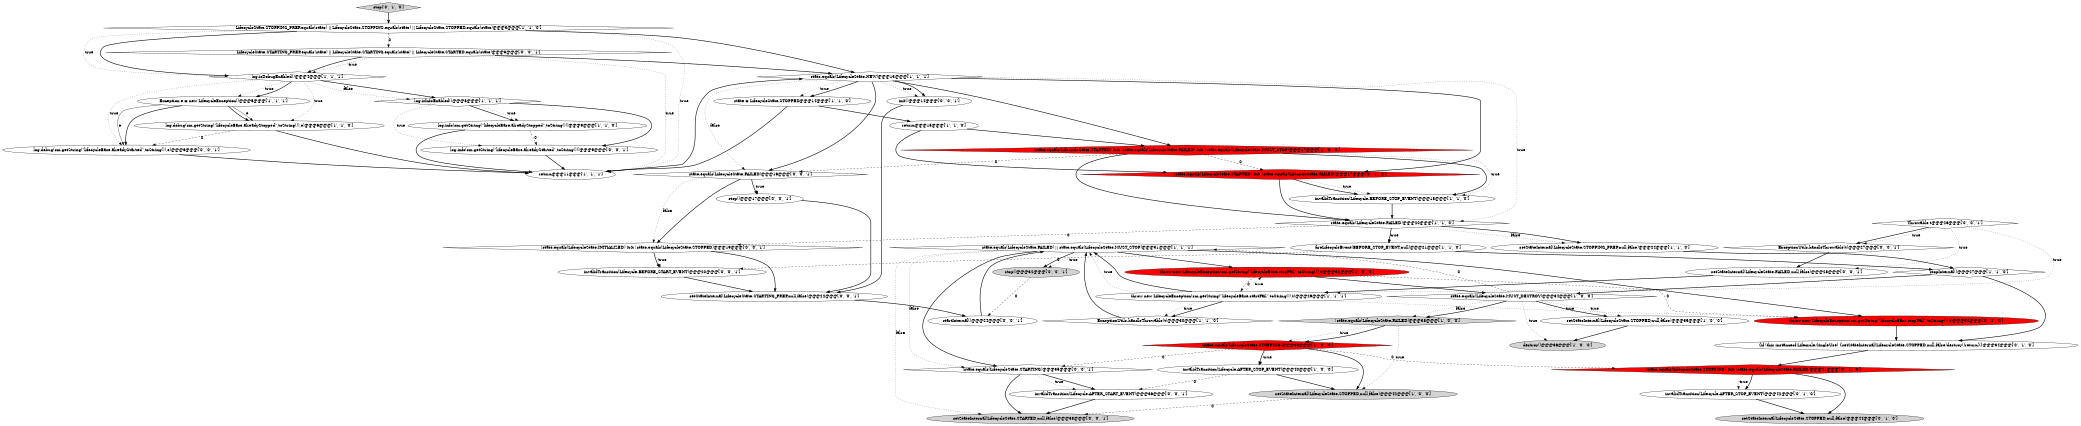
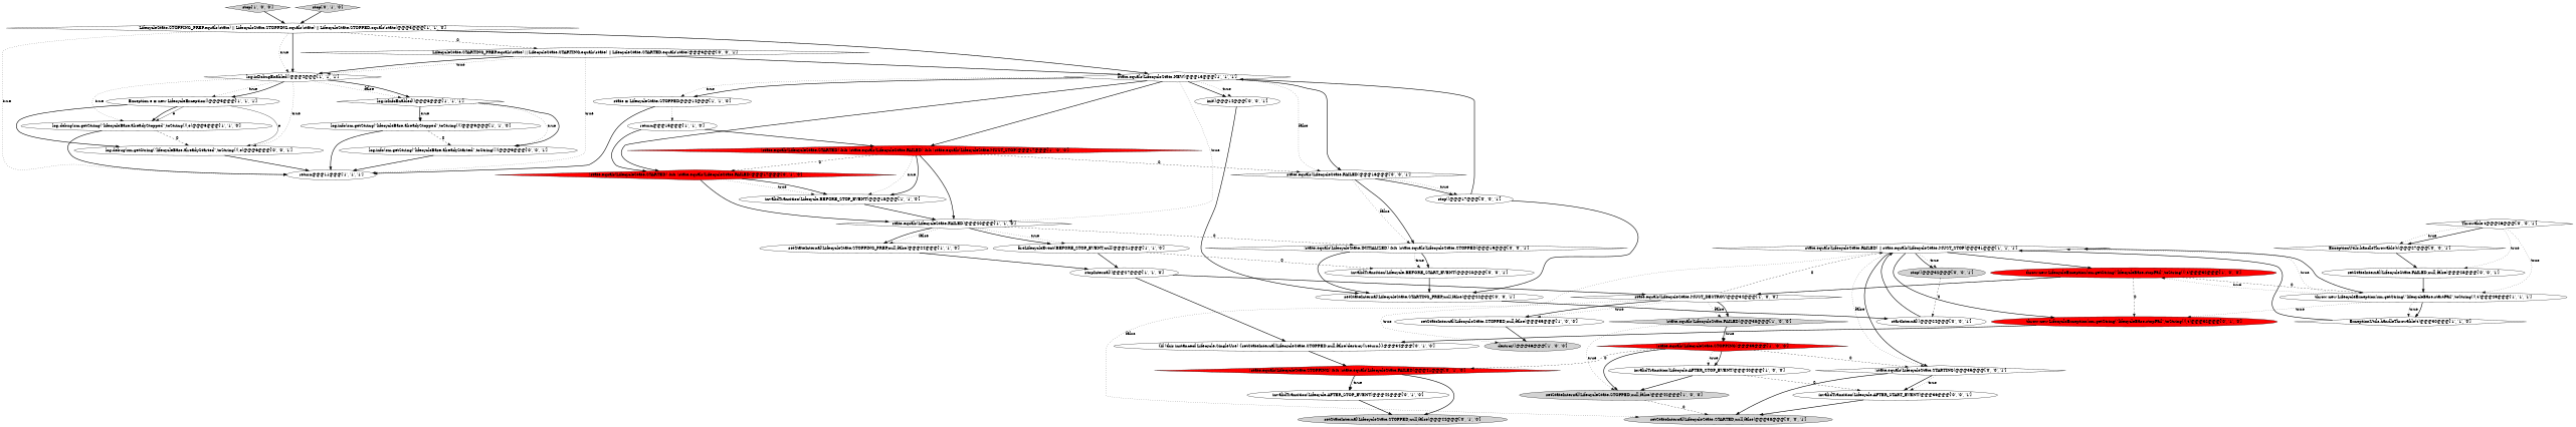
  digraph {
    node [fillcolor=white shape=ellipse style=filled]
    edge [style=bold]
    n1 [fillcolor=lightgray label="!state.equals(LifecycleState.FAILED)@@@38@@@['1', '0', '0']" shape=diamond]
    n2 [fillcolor=red label="!state.equals(LifecycleState.STOPPING)@@@39@@@['1', '0', '0']" shape=diamond]
    n3 [fillcolor=lightgray label="setStateInternal(LifecycleState.STOPPED,null,false)@@@42@@@['1', '0', '0']"]
    n4 [fillcolor=red label="!state.equals(LifecycleState.STOPPING) && !state.equals(LifecycleState.FAILED)@@@41@@@['0', '1', '0']" shape=diamond]
    n5 [label="!state.equals(LifecycleState.STARTING)@@@35@@@['0', '0', '1']" shape=diamond]
    n6 [label="invalidTransition(Lifecycle.AFTER_STOP_EVENT)@@@40@@@['1', '0', '0']"]
    n7 [fillcolor=lightgray label="setStateInternal(LifecycleState.STARTED,null,false)@@@38@@@['0', '0', '1']"]
    n8 [label="Exception e = new LifecycleException()@@@5@@@['1', '1', '1']"]
    n9 [label="log.debug(sm.getString(\"lifecycleBase.alreadyStarted\",toString()),e)@@@6@@@['0', '0', '1']"]
    n10 [label="log.debug(sm.getString(\"lifecycleBase.alreadyStopped\",toString()),e)@@@6@@@['1', '1', '0']"]
    n11 [label="return@@@11@@@['1', '1', '1']"]
    n12 [label="invalidTransition(Lifecycle.AFTER_STOP_EVENT)@@@42@@@['0', '1', '0']"]
    n13 [fillcolor=lightgray label="setStateInternal(LifecycleState.STOPPED,null,false)@@@44@@@['0', '1', '0']"]
    n14 [label="Throwable t@@@26@@@['0', '0', '1']" shape=diamond]
    n15 [label="setStateInternal(LifecycleState.FAILED,null,false)@@@28@@@['0', '0', '1']"]
    n16 [label="throw new LifecycleException(sm.getString(\"lifecycleBase.startFail\",toString()),t)@@@29@@@['1', '1', '1']"]
    n17 [label="ExceptionUtils.handleThrowable(t)@@@27@@@['0', '0', '1']" shape=diamond]
    n18 [fillcolor=red label="throw new LifecycleException(sm.getString(\"lifecycleBase.stopFail\",toString()),t)@@@32@@@['1', '0', '0']"]
    n19 [fillcolor=red label="throw new LifecycleException(sm.getString(\"lifecycleBase.stopFail\",toString()),t)@@@32@@@['0', '1', '0']"]
    n20 [label="state.equals(LifecycleState.FAILED) || state.equals(LifecycleState.MUST_STOP)@@@31@@@['1', '1', '1']" shape=diamond]
    n21 [label="ExceptionUtils.handleThrowable(t)@@@30@@@['1', '1', '0']" shape=diamond]
+   n22 [fillcolor=lightgray label="stop['1', '0', '0']" shape=diamond]
    n23 [label="LifecycleState.STOPPING_PREP.equals(state) || LifecycleState.STOPPING.equals(state) || LifecycleState.STOPPED.equals(state)@@@3@@@['1', '1', '0']" shape=diamond]
    n24 [label="log.isDebugEnabled()@@@4@@@['1', '1', '1']" shape=diamond]
    n25 [label="LifecycleState.STARTING_PREP.equals(state) || LifecycleState.STARTING.equals(state) || LifecycleState.STARTED.equals(state)@@@3@@@['0', '0', '1']" shape=diamond]
    n26 [label="state.equals(LifecycleState.NEW)@@@13@@@['1', '1', '1']" shape=diamond]
    n27 [label="invalidTransition(Lifecycle.AFTER_START_EVENT)@@@36@@@['0', '0', '1']"]
    n28 [label="log.isInfoEnabled()@@@8@@@['1', '1', '1']" shape=diamond]
    n29 [label="log.info(sm.getString(\"lifecycleBase.alreadyStopped\",toString()))@@@9@@@['1', '1', '0']"]
    n30 [label="log.info(sm.getString(\"lifecycleBase.alreadyStarted\",toString()))@@@9@@@['0', '0', '1']"]
    n31 [label="setStateInternal(LifecycleState.STOPPED,null,false)@@@35@@@['1', '0', '0']"]
    n32 [fillcolor=lightgray label="destroy()@@@36@@@['1', '0', '0']"]
    n33 [label="invalidTransition(Lifecycle.BEFORE_STOP_EVENT)@@@18@@@['1', '1', '0']"]
    n34 [label="state.equals(LifecycleState.FAILED)@@@20@@@['1', '1', '0']" shape=diamond]
    n35 [label="!state.equals(LifecycleState.INITIALIZED) && !state.equals(LifecycleState.STOPPED)@@@19@@@['0', '0', '1']" shape=diamond]
    n36 [label="fireLifecycleEvent(BEFORE_STOP_EVENT,null)@@@21@@@['1', '1', '0']"]
    n37 [label="setStateInternal(LifecycleState.STOPPING_PREP,null,false)@@@24@@@['1', '1', '0']"]
    n38 [label="state.equals(LifecycleState.MUST_DESTROY)@@@34@@@['1', '0', '0']" shape=diamond]
    n39 [label="{if (this instanceof Lifecycle.SingleUse) {setStateInternal(LifecycleState.STOPPED,null,false)destroy()return}}@@@34@@@['0', '1', '0']"]
    n40 [label="invalidTransition(Lifecycle.BEFORE_START_EVENT)@@@20@@@['0', '0', '1']"]
    n41 [label="setStateInternal(LifecycleState.STARTING_PREP,null,false)@@@22@@@['0', '0', '1']"]
    n42 [label="startInternal()@@@24@@@['0', '0', '1']"]
    n43 [fillcolor=red label="!state.equals(LifecycleState.STARTED) && !state.equals(LifecycleState.FAILED)@@@17@@@['0', '1', '0']" shape=diamond]
    n44 [fillcolor=red label="!state.equals(LifecycleState.STARTED) && !state.equals(LifecycleState.FAILED) && !state.equals(LifecycleState.MUST_STOP)@@@17@@@['1', '0', '0']" shape=diamond]
    n45 [label="init()@@@14@@@['0', '0', '1']"]
    n46 [label="state.equals(LifecycleState.FAILED)@@@16@@@['0', '0', '1']" shape=diamond]
    n47 [label="state = LifecycleState.STOPPED@@@14@@@['1', '1', '0']"]
    n48 [label="stop()@@@17@@@['0', '0', '1']"]
    n49 [label="return@@@15@@@['1', '1', '0']"]
    n50 [fillcolor=lightgray label="stop()@@@32@@@['0', '0', '1']"]
-   n51 [label="stopInternal()@@@27@@@['1', '1', '0']" shape=diamond]
+   n51 [label="stopInternal()@@@27@@@['1', '1', '0']"]
    n52 [fillcolor=lightgray label="stop['0', '1', '0']" shape=diamond]
    n1 -> n2 [label=true style=dotted]
    n1 -> n2
    n1 -> n3 [label=true style=dotted]
    n2 -> n3
    n2 -> n4 [label=0 style=dashed]
    n2 -> n5 [label=0 style=dashed]
    n2 -> n6 [label=true style=dotted]
    n2 -> n6
    n3 -> n7 [label=0 style=dashed]
    n4 -> n12
    n4 -> n12 [label=true style=dotted]
    n4 -> n13
    n5 -> n7
    n5 -> n27
    n5 -> n27 [label=true style=dotted]
    n6 -> n3
    n6 -> n27 [label=0 style=dashed]
    n8 -> n9 [label=e style=solid]
    n8 -> n9
    n8 -> n10
    n8 -> n10 [label=e style=solid]
    n9 -> n11
    n10 -> n9 [label=0 style=dashed]
    n10 -> n11
-   n11 -> n26
+   n48 -> n26
    n12 -> n13
    n14 -> n15 [label=true style=dotted]
    n14 -> n16 [label=true style=dotted]
    n14 -> n17
    n14 -> n17 [label=true style=dotted]
    n15 -> n16
    n16 -> n18 [label=true style=dotted]
    n16 -> n19 [label=true style=dotted]
    n16 -> n20 [label=true style=dotted]
    n16 -> n20
    n16 -> n21
    n16 -> n21 [label=true style=dotted]
    n17 -> n15
    n18 -> n16 [label=0 style=dashed]
    n18 -> n19 [label=0 style=dashed]
    n18 -> n38
    n19 -> n39
    n20 -> n5
    n20 -> n5 [label=false style=dotted]
    n20 -> n7 [label=false style=dotted]
    n20 -> n18
    n20 -> n19
    n20 -> n50
    n20 -> n50 [label=true style=dotted]
    n21 -> n20
+   n22 -> n23
    n23 -> n11 [label=true style=dotted]
    n23 -> n24 [label=true style=dotted]
    n23 -> n24
    n23 -> n25 [label=0 style=dashed]
    n23 -> n26
    n24 -> n8 [label=true style=dotted]
    n24 -> n8
    n24 -> n9 [label=true style=dotted]
    n24 -> n10 [label=true style=dotted]
    n24 -> n28 [label=false style=dotted]
    n24 -> n28
    n25 -> n11 [label=true style=dotted]
    n25 -> n24 [label=true style=dotted]
    n25 -> n24
    n25 -> n26
    n26 -> n34 [label=true style=dotted]
    n26 -> n43
    n26 -> n44
    n26 -> n45 [label=true style=dotted]
    n26 -> n45
    n26 -> n46
    n26 -> n46 [label=false style=dotted]
    n26 -> n47 [label=true style=dotted]
    n26 -> n47
    n27 -> n7
    n28 -> n29
    n28 -> n29 [label=true style=dotted]
    n28 -> n30 [label=true style=dotted]
    n28 -> n30
    n29 -> n11
    n29 -> n30 [label=0 style=dashed]
    n30 -> n11
    n31 -> n32
    n33 -> n34
    n34 -> n35 [label=0 style=dashed]
    n34 -> n36 [label=true style=dotted]
    n34 -> n36
    n34 -> n37 [label=false style=dotted]
    n34 -> n37
    n35 -> n40
    n35 -> n40 [label=true style=dotted]
    n35 -> n41
    n36 -> n40 [label=0 style=dashed]
    n36 -> n51
    n37 -> n51
    n38 -> n1 [label=false style=dotted]
    n38 -> n1
    n38 -> n20 [label=0 style=dashed]
    n38 -> n31 [label=true style=dotted]
    n38 -> n31
    n38 -> n32 [label=true style=dotted]
    n39 -> n4
    n40 -> n41
    n41 -> n42
    n42 -> n20
    n43 -> n33 [label=true style=dotted]
    n43 -> n33
    n43 -> n34
    n44 -> n33
    n44 -> n33 [label=true style=dotted]
    n44 -> n34
    n44 -> n43 [label=0 style=dashed]
    n44 -> n46 [label=0 style=dashed]
    n45 -> n41
    n46 -> n35 [label=false style=dotted]
    n46 -> n35
    n46 -> n48
    n46 -> n48 [label=true style=dotted]
    n47 -> n11
-   n47 -> n49
+   n47 -> n49 [style=dotted]
    n48 -> n41
    n49 -> n43
    n49 -> n44
    n50 -> n42 [label=0 style=dashed]
    n51 -> n38
    n51 -> n39
    n52 -> n23
  }
